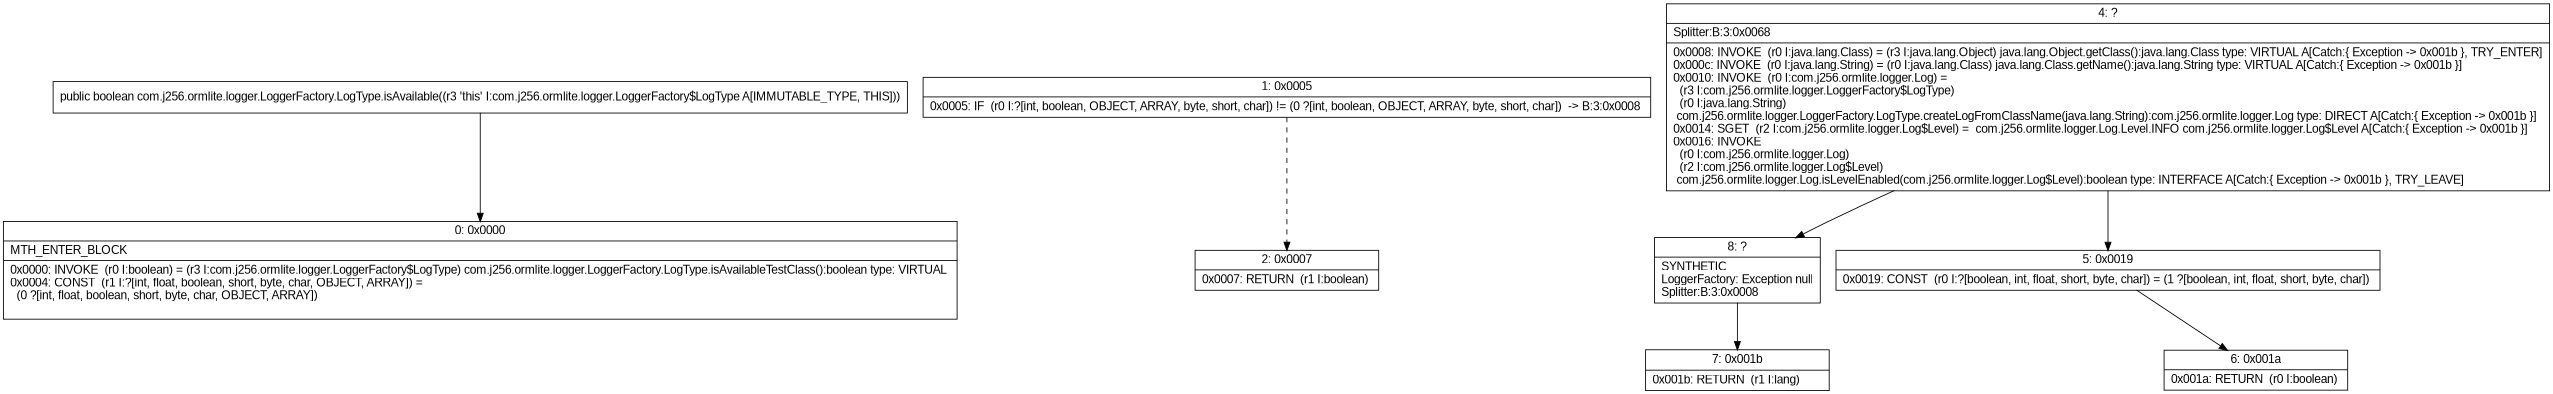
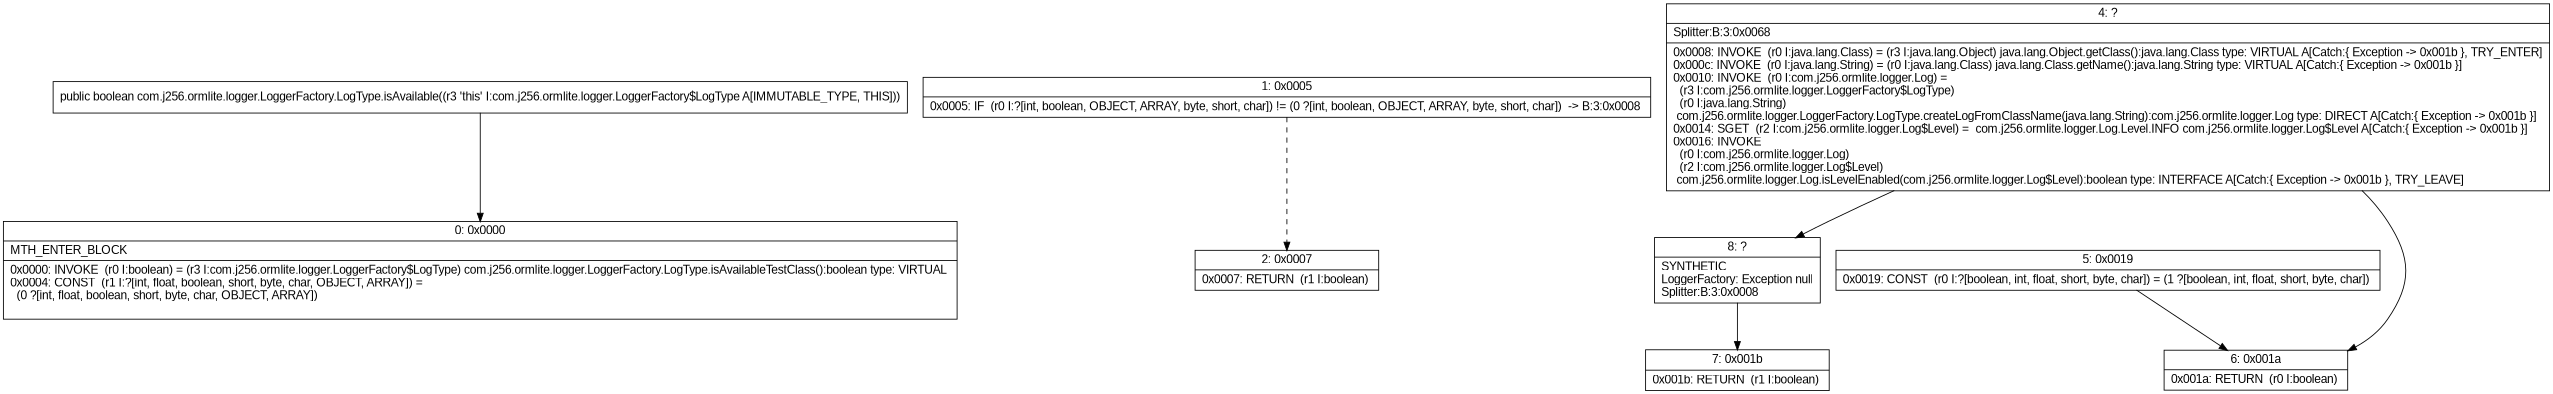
  digraph {
    fontname="Liberation Sans"
    node [fontname="Liberation Sans" shape=record]
    edge [fontname="Liberation Sans"]
    n1 [label="{0\:\ 0x0000|MTH_ENTER_BLOCK\l|0x0000: INVOKE  (r0 I:boolean) = (r3 I:com.j256.ormlite.logger.LoggerFactory$LogType) com.j256.ormlite.logger.LoggerFactory.LogType.isAvailableTestClass():boolean type: VIRTUAL \l0x0004: CONST  (r1 I:?[int, float, boolean, short, byte, char, OBJECT, ARRAY]) = \l  (0 ?[int, float, boolean, short, byte, char, OBJECT, ARRAY])\l \l}"]
    n2 [label="{1\:\ 0x0005|0x0005: IF  (r0 I:?[int, boolean, OBJECT, ARRAY, byte, short, char]) != (0 ?[int, boolean, OBJECT, ARRAY, byte, short, char])  \-\> B:3:0x0008 \l}"]
    n3 [label="{2\:\ 0x0007|0x0007: RETURN  (r1 I:boolean) \l}"]
    n4 [label="{4\:\ ?|Splitter:B:3:0x0068\l|0x0008: INVOKE  (r0 I:java.lang.Class) = (r3 I:java.lang.Object) java.lang.Object.getClass():java.lang.Class type: VIRTUAL A[Catch:\{ Exception \-\> 0x001b \}, TRY_ENTER]\l0x000c: INVOKE  (r0 I:java.lang.String) = (r0 I:java.lang.Class) java.lang.Class.getName():java.lang.String type: VIRTUAL A[Catch:\{ Exception \-\> 0x001b \}]\l0x0010: INVOKE  (r0 I:com.j256.ormlite.logger.Log) = \l  (r3 I:com.j256.ormlite.logger.LoggerFactory$LogType)\l  (r0 I:java.lang.String)\l com.j256.ormlite.logger.LoggerFactory.LogType.createLogFromClassName(java.lang.String):com.j256.ormlite.logger.Log type: DIRECT A[Catch:\{ Exception \-\> 0x001b \}]\l0x0014: SGET  (r2 I:com.j256.ormlite.logger.Log$Level) =  com.j256.ormlite.logger.Log.Level.INFO com.j256.ormlite.logger.Log$Level A[Catch:\{ Exception \-\> 0x001b \}]\l0x0016: INVOKE  \l  (r0 I:com.j256.ormlite.logger.Log)\l  (r2 I:com.j256.ormlite.logger.Log$Level)\l com.j256.ormlite.logger.Log.isLevelEnabled(com.j256.ormlite.logger.Log$Level):boolean type: INTERFACE A[Catch:\{ Exception \-\> 0x001b \}, TRY_LEAVE]\l}"]
    n5 [label="{8\:\ ?|SYNTHETIC\lLoggerFactory: Exception null\lSplitter:B:3:0x0008\l}"]
    n6 [label="{5\:\ 0x0019|0x0019: CONST  (r0 I:?[boolean, int, float, short, byte, char]) = (1 ?[boolean, int, float, short, byte, char]) \l}"]
-   n7 [label="{7\:\ 0x001b|0x001b: RETURN  (r1 I:lang) \l}"]
+   n7 [label="{7\:\ 0x001b|0x001b: RETURN  (r1 I:boolean) \l}"]
    n8 [label="{6\:\ 0x001a|0x001a: RETURN  (r0 I:boolean) \l}"]
    n9 [label="{public boolean com.j256.ormlite.logger.LoggerFactory.LogType.isAvailable((r3 'this' I:com.j256.ormlite.logger.LoggerFactory$LogType A[IMMUTABLE_TYPE, THIS])) }"]
    n2 -> n3 [style=dashed]
    n4 -> n5
-   n4 -> n6
+   n4 -> n8
    n5 -> n7
    n6 -> n8
    n9 -> n1
  }
